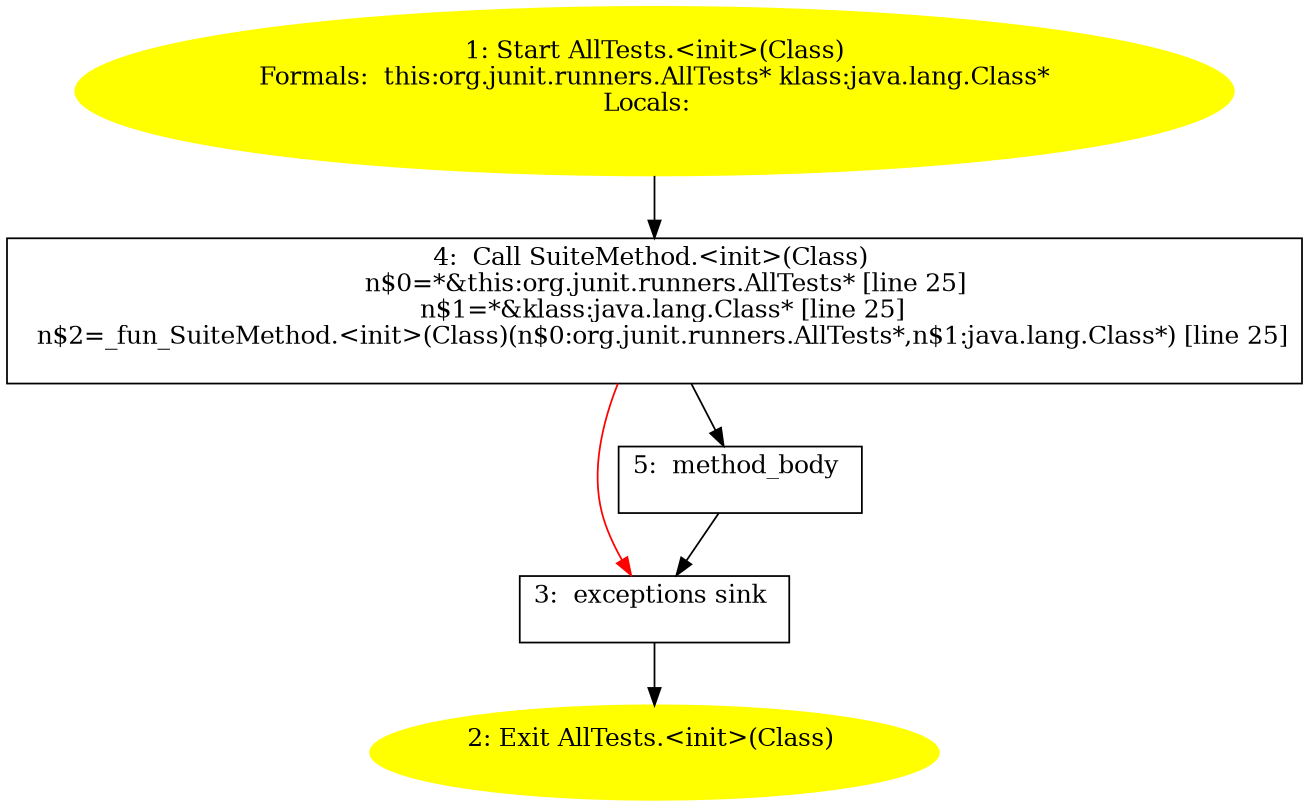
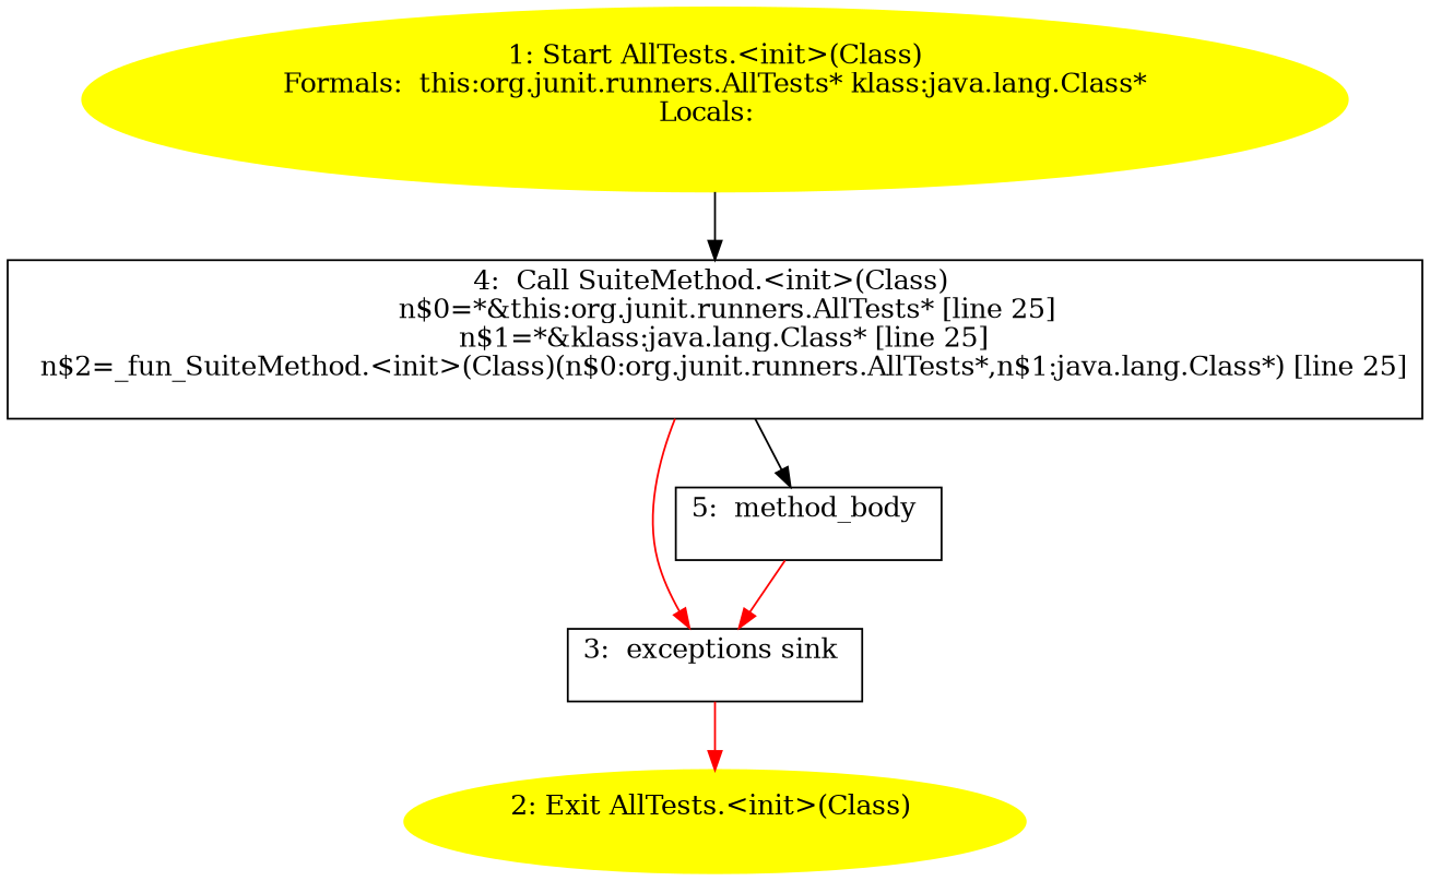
  digraph {
    node [shape=box]
    n1 [color=yellow label="1: Start AllTests.<init>(Class)\nFormals:  this:org.junit.runners.AllTests* klass:java.lang.Class*\nLocals:  \n  " style=filled shape=""]
    n2 [label="4:  Call SuiteMethod.<init>(Class) \n   n$0=*&this:org.junit.runners.AllTests* [line 25]\n  n$1=*&klass:java.lang.Class* [line 25]\n  n$2=_fun_SuiteMethod.<init>(Class)(n$0:org.junit.runners.AllTests*,n$1:java.lang.Class*) [line 25]\n "]
    n3 [label="3:  exceptions sink \n  "]
    n4 [label="5:  method_body \n  "]
    n5 [color=yellow label="2: Exit AllTests.<init>(Class) \n  " style=filled shape=""]
    n1 -> n2
    n2 -> n3 [color=red]
    n2 -> n4
-   n3 -> n5
-   n4 -> n3 [color=black]
+   n3 -> n5 [color=red]
+   n4 -> n3 [color=red]
  }
